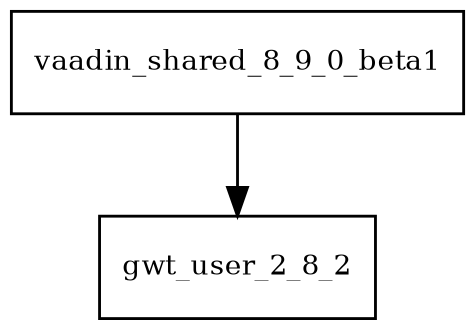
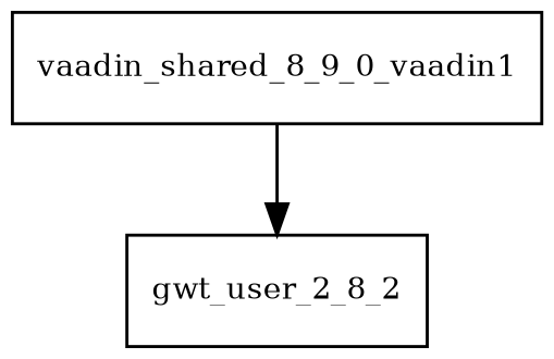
  digraph {
    node [fontsize=10.0 shape=box]
-   vaadin_shared_8_9_0_beta1
+   vaadin_shared_8_9_0_beta1 [label=vaadin_shared_8_9_0_vaadin1]
    gwt_user_2_8_2
    vaadin_shared_8_9_0_beta1 -> gwt_user_2_8_2
  }
